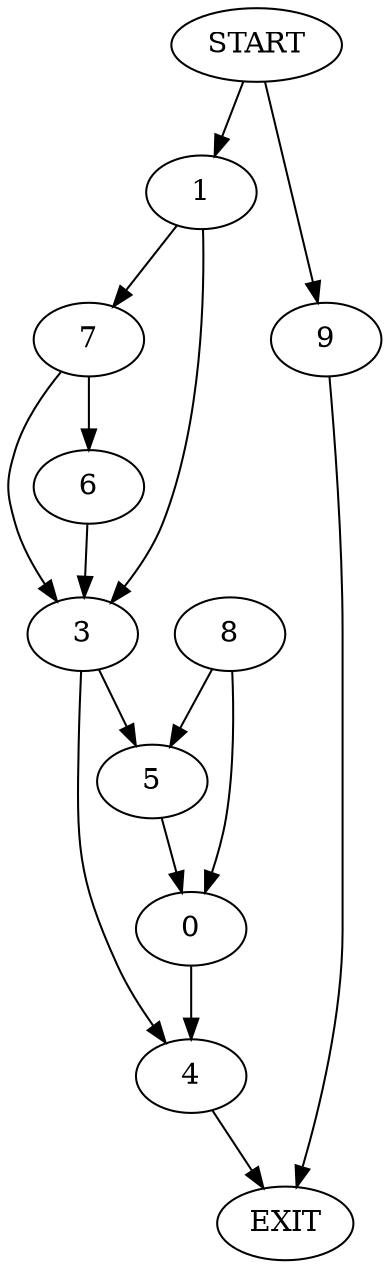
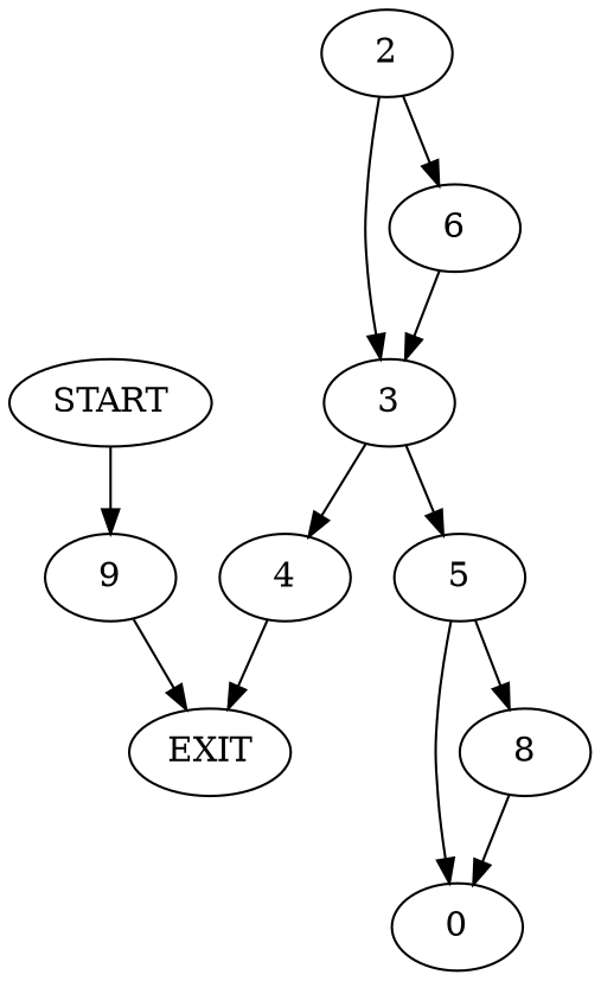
  digraph {
    fontname="DejaVu Serif"
    node [fontname="DejaVu Serif"]
    edge [fontname="DejaVu Serif"]
    n1 [label=START]
-   1
    9
-   2 [label=7]
+   2
    3
    n6 [label=EXIT]
    6
    4
    5
    n10 [label=0]
    8
-   n1 -> 1
    n1 -> 9
-   1 -> 2
-   1 -> 3
    9 -> n6
    2 -> 3
    2 -> 6
    3 -> 4
    3 -> 5
    6 -> 3
    4 -> n6
    5 -> n10
-   8 -> 5
-   n10 -> 4
+   5 -> 8
    8 -> n10
  }
